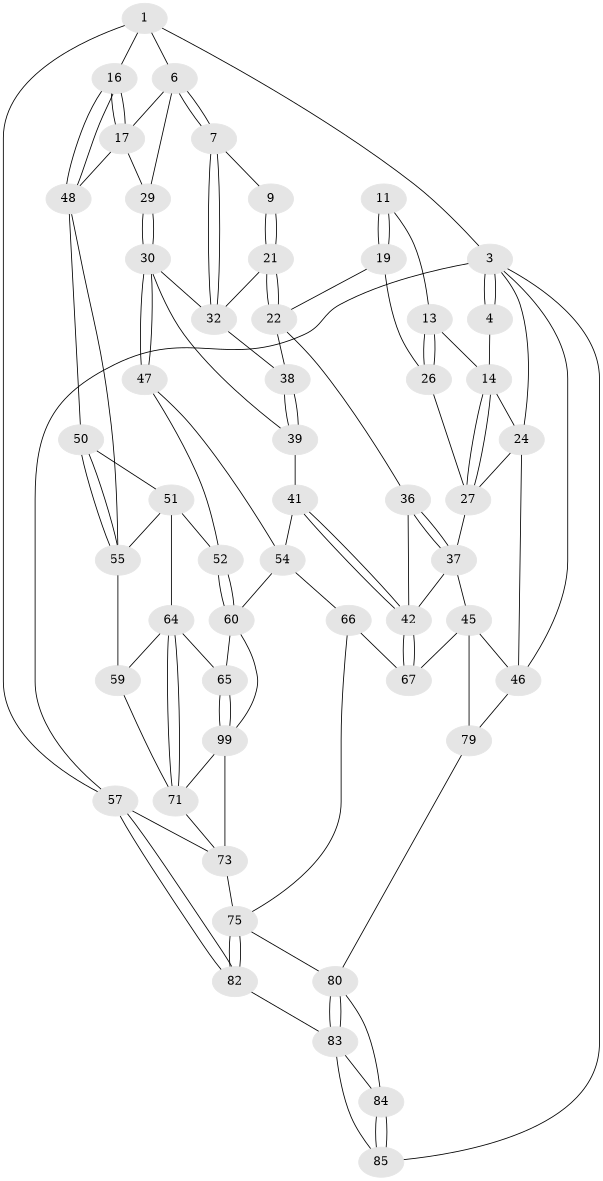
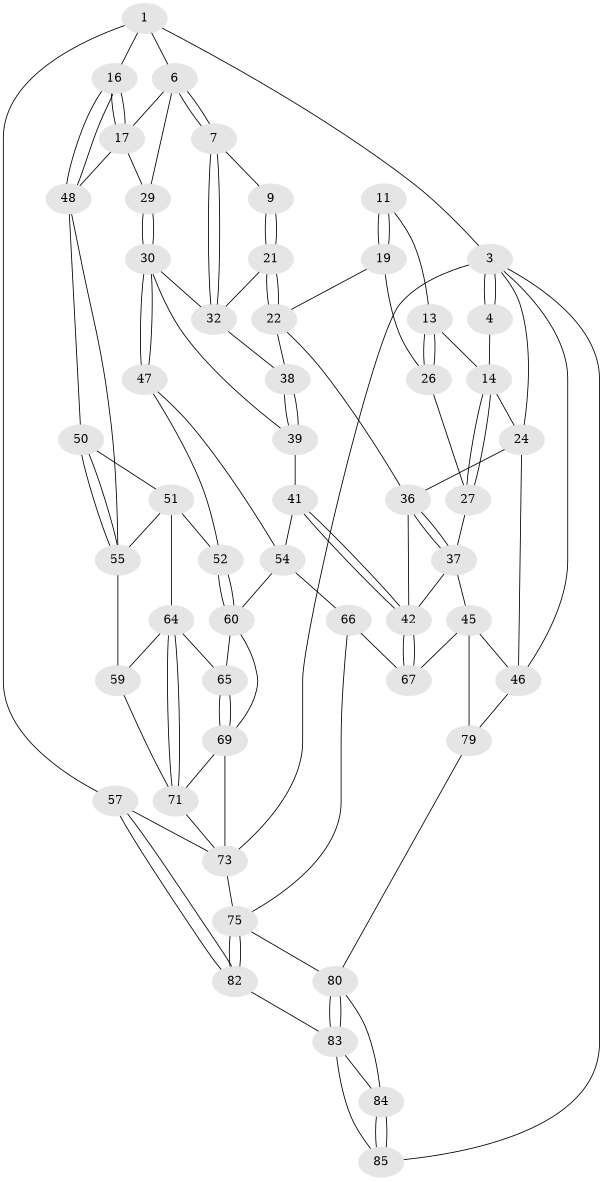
  graph {
    node [color=gray90 style=filled]
    1 [super="+2"]
    3 [super="+78"]
    6 [super="+18"]
    16
    57 [super="+58"]
    4
    24 [super="+25"]
    46 [super="+77"]
    85
    7 [super="+8"]
    17 [super="+33"]
    29
    48 [super="+49"]
    73 [super="+74"]
    82
    14 [super="+15"]
    27 [super="+28"]
    79
    21 [super="+34"]
    9
    11 [super="+12"]
    13
    19 [super="+20"]
    32 [super="+35"]
    30 [super="+31"]
    38
    22 [super="+23"]
    26
    37 [super="+44"]
    50
    55 [super="+56"]
    36
    42 [super="+43"]
    39 [super="+40"]
    45 [super="+68"]
    47 [super="+53"]
    41
    54 [super="+62"]
    52
    67
    60 [super="+61"]
    66
    80 [super="+81"]
    51 [super="+63"]
    59
    64
    71 [super="+72"]
    65
-   69 [super="+70" label=99]
+   69 [super="+70"]
    75 [super="+76"]
    83 [super="+86"]
    84
    1 -- 3
    1 -- 6
    1 -- 16
    1 -- 57
-   3 -- 57
+   3 -- 73
    3 -- 4
    3 -- 4
    3 -- 24
    3 -- 46
    3 -- 85
    6 -- 7
    6 -- 7
    6 -- 17
    6 -- 29
    16 -- 17
    16 -- 17
    16 -- 48
    16 -- 48
    57 -- 73
    57 -- 82
    57 -- 82
    4 -- 14
    24 -- 46
-   24 -- 27
+   24 -- 36
    46 -- 79
    7 -- 9
    7 -- 32
    7 -- 32
    17 -- 29
    17 -- 48
    29 -- 30
    29 -- 30
    48 -- 50
    48 -- 55
    73 -- 75
    82 -- 83
    14 -- 24
    14 -- 27
    14 -- 27
    27 -- 37
    79 -- 80
    21 -- 32
    21 -- 22
    21 -- 22
    9 -- 21
    9 -- 21
    11 -- 13
    11 -- 19 [weight=2]
    11 -- 19
    13 -- 14
    13 -- 26
    13 -- 26
    19 -- 22
    19 -- 26
    32 -- 38
    30 -- 32
    30 -- 39
    30 -- 47
    30 -- 47
    38 -- 39
    38 -- 39
    22 -- 38
    22 -- 36
    26 -- 27
    37 -- 42
    37 -- 45
    50 -- 55
    50 -- 55
    50 -- 51
    55 -- 59
    36 -- 37
    36 -- 37
    36 -- 42
    42 -- 67
    42 -- 67
    39 -- 41
    45 -- 46
    45 -- 79
    45 -- 67
    47 -- 54
    47 -- 52
    41 -- 42
    41 -- 42
    41 -- 54
    54 -- 60
    54 -- 66
    52 -- 60
    52 -- 60
    60 -- 65
    60 -- 69
    66 -- 67
    66 -- 75
    80 -- 83
    80 -- 83
    80 -- 84
    51 -- 55
    51 -- 52
    51 -- 64
    59 -- 71
    64 -- 59
    64 -- 71
    64 -- 71
    64 -- 65
    71 -- 73
    65 -- 69
    65 -- 69
    69 -- 73
    69 -- 71
    75 -- 82
    75 -- 82
    75 -- 80
    83 -- 85
    83 -- 84
    84 -- 85
    84 -- 85
  }
